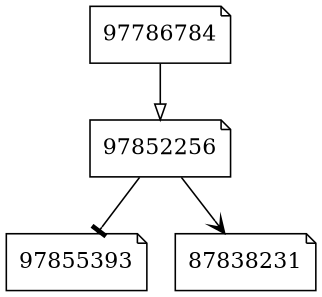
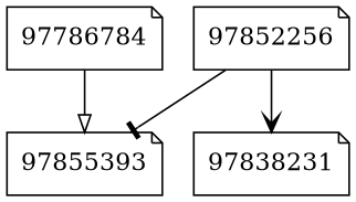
  strict digraph {
    node [shape=note]
    97786784
    97852256
    n3 [label=97855393]
-   97838231 [label=87838231]
-   97786784 -> 97852256 [arrowhead=onormal]
+   97838231
+   97786784 -> n3 [arrowhead=onormal]
    97852256 -> n3 [arrowhead=tee]
    97852256 -> 97838231 [arrowhead=vee]
  }
